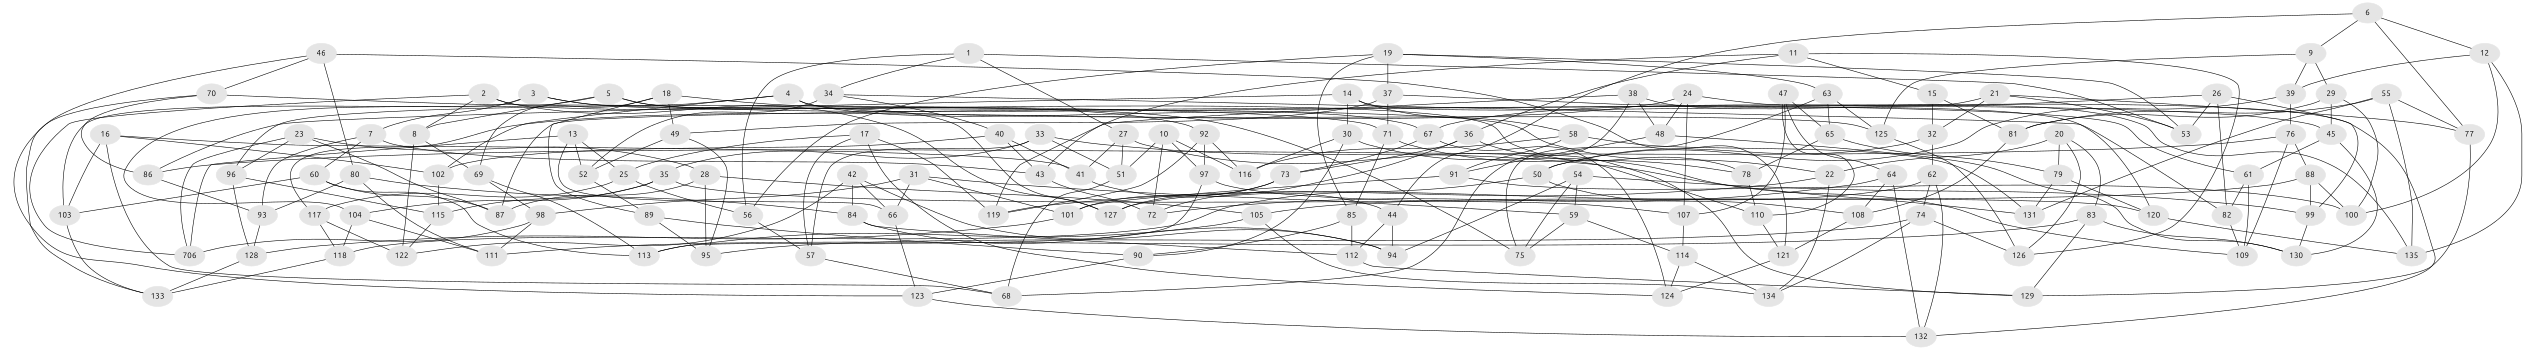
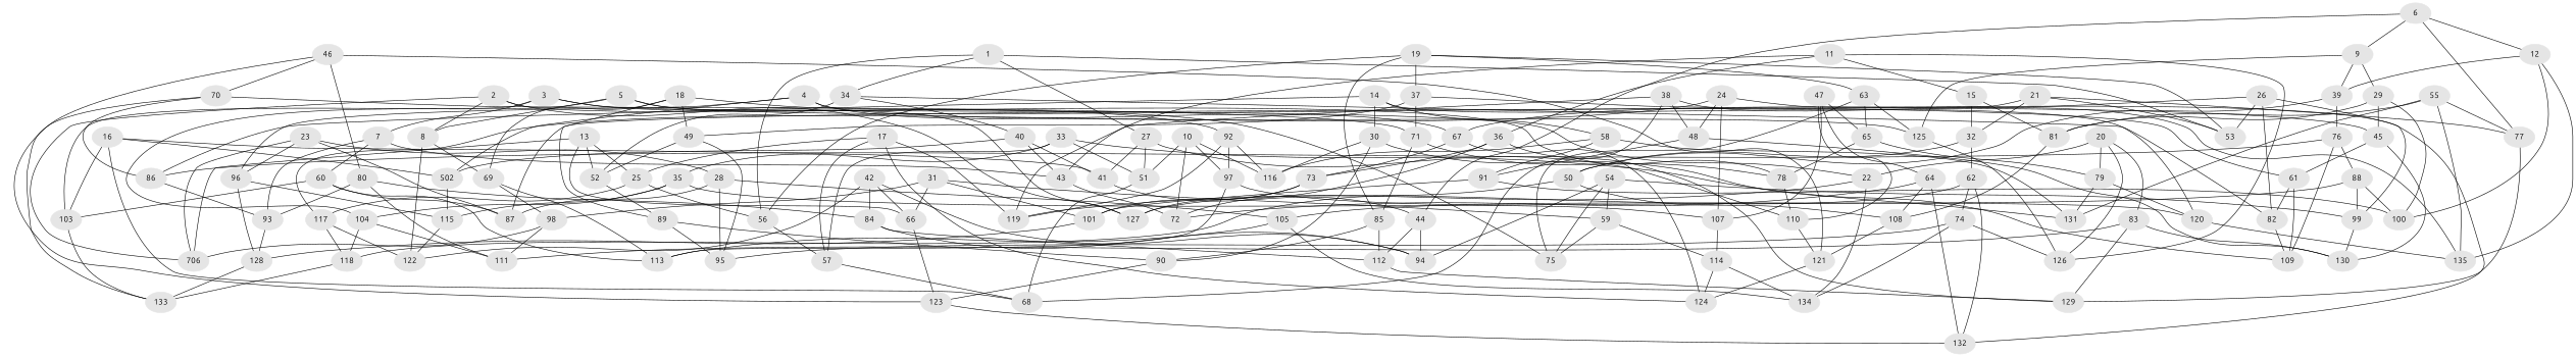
  graph {
    fontname=Ubuntu
    node [color=gray90 fontname=Ubuntu style=filled]
    edge [fontname=Ubuntu]
    1
    27
    34
    53
    56
    51
    41
    110
    52
    82
    40
    57
    2
    8
    78
    n16 [label=706]
    127
    69
    122
    3
    7
    22
    92
    103
    43
    60
    93
    119
    134
    97
    116
    133
    4
    67
    96
-   102
+   102 [label=502]
    125
    124
    73
    115
    128
    126
    5
    45
    104
    61
    130
    118
    111
    6
    9
    12
    44
    77
    29
    39
    100
    135
    94
    112
    129
    72
    87
    113
    98
    81
    50
    76
    10
    68
    107
    11
    15
    36
    32
    13
    25
    66
    117
    89
    123
    14
    30
    58
    86
    120
    90
    109
    131
    91
    62
    37
    49
    71
    108
    16
    17
    18
    75
    95
    19
    63
    85
    65
    20
    79
    83
    21
    23
    28
    105
    24
    48
    132
    114
    26
    99
    121
    31
    59
    101
    74
    33
    35
    38
    88
    42
    84
    46
    70
    80
    47
    64
    54
    55
    1 -- 27
    1 -- 34
    1 -- 53
    1 -- 56
    27 -- 51
    27 -- 41
    27 -- 110
    34 -- 52
    34 -- 82
    34 -- 40
    56 -- 57
    51 -- 68
    41 -- 44
    110 -- 121
    52 -- 89
    82 -- 109
    40 -- 41
    40 -- 43
    40 -- 102
    57 -- 68
    2 -- 8
    2 -- 78
    2 -- n16
    2 -- 127
    8 -- 69
    8 -- 122
    78 -- 110
    69 -- 113
    69 -- 98
    3 -- 7
    3 -- 22
    3 -- 92
    3 -- 103
    7 -- 43
    7 -- 60
    7 -- 93
    22 -- 119
    22 -- 134
    92 -- 119
    92 -- 97
    92 -- 116
    103 -- 133
    43 -- 72
    60 -- 103
    60 -- 87
    60 -- 113
    93 -- 128
    97 -- 113
    97 -- 107
    4 -- 67
    4 -- 96
    4 -- 102
    4 -- 125
    67 -- 124
    67 -- 73
    96 -- 115
    96 -- 128
    102 -- 115
    125 -- 126
    73 -- 127
    73 -- 101
    115 -- 122
    128 -- 133
    5 -- 8
    5 -- 127
    5 -- 45
    5 -- 104
    45 -- 61
    45 -- 130
    104 -- 118
    104 -- 111
    61 -- 82
    61 -- 109
    118 -- 133
    6 -- 9
    6 -- 12
    6 -- 44
    6 -- 77
    9 -- 125
    9 -- 29
    9 -- 39
    12 -- 39
    12 -- 100
    12 -- 135
    44 -- 94
    44 -- 112
    77 -- 129
    29 -- 45
    29 -- 100
    29 -- 81
    39 -- 50
    39 -- 76
    112 -- 129
    98 -- n16
    98 -- 111
    81 -- 108
    50 -- 118
    50 -- 108
    76 -- 86
    76 -- 109
    76 -- 88
    10 -- 51
    10 -- 97
    10 -- 116
    10 -- 72
    107 -- 114
    11 -- 43
    11 -- 126
    11 -- 15
    11 -- 36
    15 -- 81
    15 -- 32
    36 -- 73
    36 -- 129
    36 -- 72
    32 -- 50
    32 -- 62
    13 -- 52
    13 -- n16
    13 -- 25
    13 -- 66
    25 -- 56
    25 -- 117
    66 -- 123
    117 -- 122
    117 -- 118
    89 -- 90
    89 -- 95
    123 -- 132
    14 -- 30
    14 -- 58
    14 -- 86
    14 -- 120
    30 -- 116
    30 -- 90
    30 -- 109
    58 -- 116
    58 -- 131
    58 -- 91
    86 -- 93
    120 -- 135
    90 -- 123
    91 -- 100
    91 -- 101
    62 -- 127
    62 -- 132
    62 -- 74
    37 -- 61
    37 -- 49
    37 -- 71
    49 -- 52
    49 -- 95
    71 -- 78
    71 -- 85
    108 -- 121
    16 -- 41
    16 -- 103
    16 -- 102
    16 -- 68
    17 -- 57
    17 -- 119
    17 -- 124
    17 -- 25
    18 -- 69
    18 -- 89
    18 -- 49
    18 -- 75
    19 -- 53
    19 -- 56
    19 -- 37
    19 -- 63
    19 -- 85
    63 -- 125
    63 -- 75
    63 -- 65
    85 -- 112
    85 -- 90
    65 -- 78
    65 -- 79
    20 -- 22
    20 -- 126
    20 -- 79
    20 -- 83
    79 -- 120
    79 -- 131
    83 -- 130
    83 -- 111
    83 -- 129
    21 -- 53
    21 -- 77
    21 -- 87
    21 -- 32
    23 -- n16
    23 -- 96
    23 -- 87
    23 -- 28
    28 -- 87
    28 -- 95
    28 -- 105
    105 -- 134
    105 -- 113
    24 -- 107
    24 -- 117
    24 -- 48
    24 -- 132
    48 -- 130
    48 -- 91
    114 -- 134
    114 -- 124
    26 -- 53
    26 -- 82
    26 -- 67
    26 -- 99
    99 -- 130
    121 -- 124
    31 -- 98
    31 -- 66
    31 -- 59
    31 -- 101
    59 -- 75
    59 -- 114
    101 -- 128
    74 -- 134
    74 -- 126
    74 -- 95
    33 -- 51
    33 -- 57
    33 -- 131
    33 -- 35
    35 -- 115
    35 -- 104
    35 -- 120
    38 -- 119
    38 -- 135
    38 -- 68
    38 -- 48
    88 -- 100
    88 -- 105
    88 -- 99
    42 -- 122
    42 -- 94
    42 -- 66
    42 -- 84
    84 -- 94
    84 -- 112
    46 -- 123
    46 -- 121
    46 -- 70
    46 -- 80
    70 -- 133
    70 -- 86
    70 -- 71
    80 -- 93
    80 -- 111
    80 -- 84
    47 -- 110
    47 -- 107
    47 -- 65
    47 -- 64
    64 -- 72
    64 -- 108
    64 -- 132
    54 -- 94
    54 -- 75
    54 -- 99
    54 -- 59
    55 -- 77
    55 -- 135
    55 -- 81
    55 -- 131
  }
